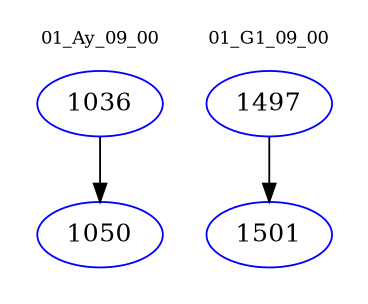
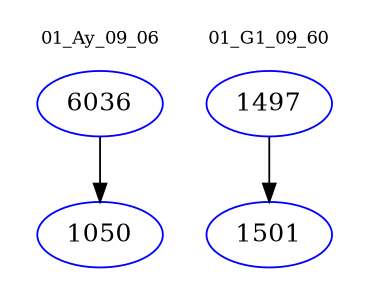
  digraph {
    node [color=blue]
    edge [color=black]
-   n1 [label=1036]
+   n1 [label=6036]
    n2 [label=1050]
    n3 [label=1497]
    n4 [label=1501]
    subgraph cluster_1 {
      color=white
      fontsize=10
-     label="01_Ay_09_00"
+     label="01_Ay_09_06"
      n1
      n2
    }
    subgraph cluster_2 {
      color=white
      fontsize=10
-     label="01_G1_09_00"
+     label="01_G1_09_60"
      n3
      n4
    }
    n1 -> n2
    n3 -> n4
  }
